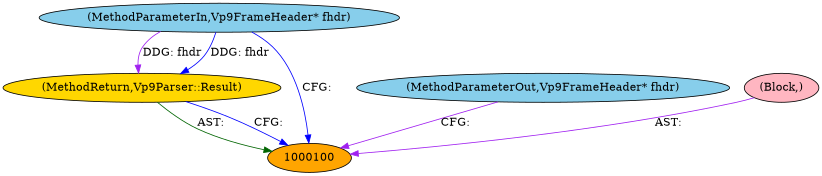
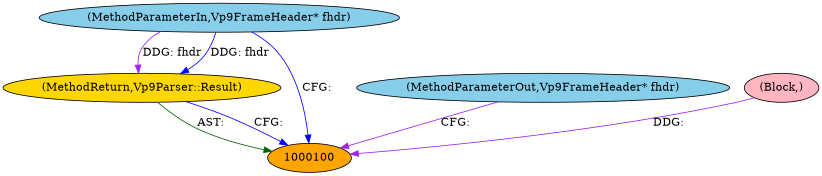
  digraph {
    node [fillcolor=skyblue style=filled]
    edge [color=blue]
    n1 [fillcolor=gold label="(MethodReturn,Vp9Parser::Result)"]
    1000100 [fillcolor=orange]
    n3 [label="(MethodParameterIn,Vp9FrameHeader* fhdr)"]
    n4 [label="(MethodParameterOut,Vp9FrameHeader* fhdr)"]
    n5 [fillcolor=lightpink label="(Block,)"]
    n1 -> 1000100 [color=darkgreen label="AST: "]
    n1 -> 1000100 [label="CFG: "]
    n3 -> n1 [color=purple label="DDG: fhdr"]
    n3 -> n1 [label="DDG: fhdr"]
    n3 -> 1000100 [label="CFG: "]
    n4 -> 1000100 [color=purple label="CFG: "]
-   n5 -> 1000100 [color=purple label="AST: "]
+   n5 -> 1000100 [color=purple label="DDG: "]
  }
